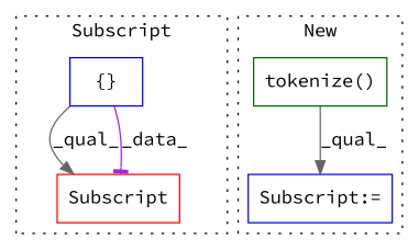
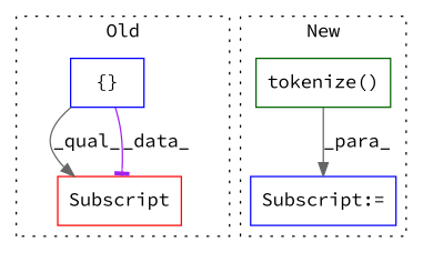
  digraph {
    fontname="Source Code Pro"
    node [color=blue fontname="Source Code Pro" shape=box]
    edge [arrowhead=normal color=gray40 fontname="Source Code Pro"]
    n1 [a=95 l="2,1" label="{}" s="3283,3284"]
    n2 [a=63 color=red l="15,0" label=Subscript s="3398,0"]
    n3 [a=75 color=darkgreen l="19,1" label="tokenize()" s="3024,3049"]
    n4 [a=68 l=3 label="Subscript:=" s=3263]
    subgraph cluster_1 {
-     label=Subscript
+     label=Old
      style=dotted
      n1
      n2
    }
    subgraph cluster_2 {
      label=New
      style=dotted
      n3
      n4
    }
    n1 -> n2 [label=_qual_]
    n1 -> n2 [arrowhead=tee color=purple label=_data_]
-   n3 -> n4 [label=_qual_]
+   n3 -> n4 [label=_para_]
  }
